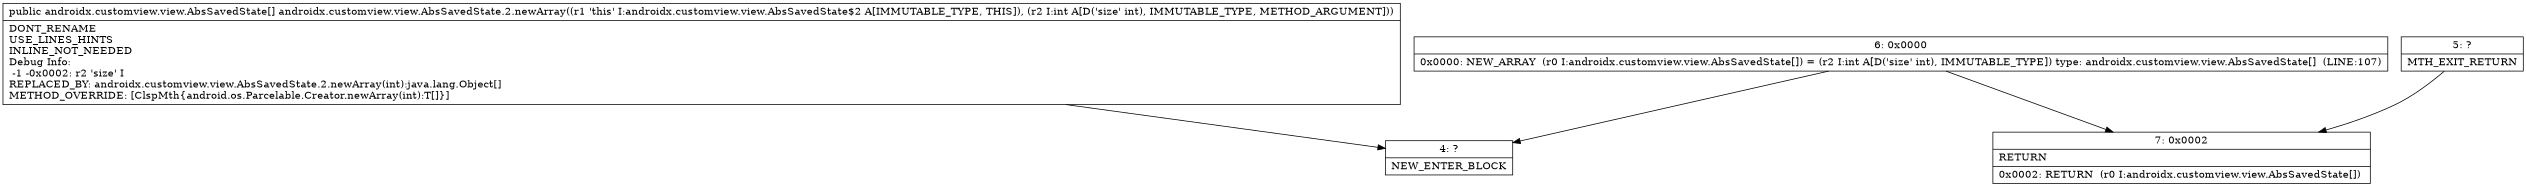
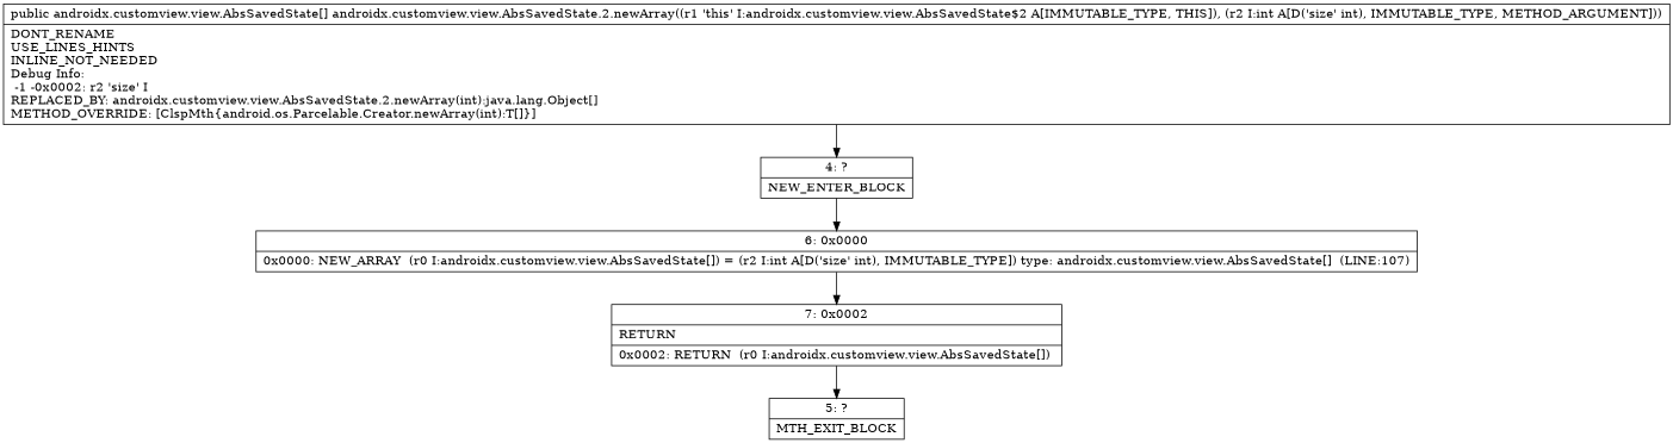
  digraph {
    node [shape=record]
    n1 [label="{4\:\ ?|NEW_ENTER_BLOCK\l}"]
    n2 [label="{6\:\ 0x0000|0x0000: NEW_ARRAY  (r0 I:androidx.customview.view.AbsSavedState[]) = (r2 I:int A[D('size' int), IMMUTABLE_TYPE]) type: androidx.customview.view.AbsSavedState[]  (LINE:107)\l}"]
    n3 [label="{7\:\ 0x0002|RETURN\l|0x0002: RETURN  (r0 I:androidx.customview.view.AbsSavedState[]) \l}"]
-   n4 [label="{5\:\ ?|MTH_EXIT_RETURN\l}"]
+   n4 [label="{5\:\ ?|MTH_EXIT_BLOCK\l}"]
    n5 [label="{public androidx.customview.view.AbsSavedState[] androidx.customview.view.AbsSavedState.2.newArray((r1 'this' I:androidx.customview.view.AbsSavedState$2 A[IMMUTABLE_TYPE, THIS]), (r2 I:int A[D('size' int), IMMUTABLE_TYPE, METHOD_ARGUMENT]))  | DONT_RENAME\lUSE_LINES_HINTS\lINLINE_NOT_NEEDED\lDebug Info:\l  \-1 \-0x0002: r2 'size' I\lREPLACED_BY: androidx.customview.view.AbsSavedState.2.newArray(int):java.lang.Object[]\lMETHOD_OVERRIDE: [ClspMth\{android.os.Parcelable.Creator.newArray(int):T[]\}]\l}"]
-   n2 -> n1
+   n1 -> n2
    n2 -> n3
-   n4 -> n3
+   n3 -> n4
    n5 -> n1
  }
